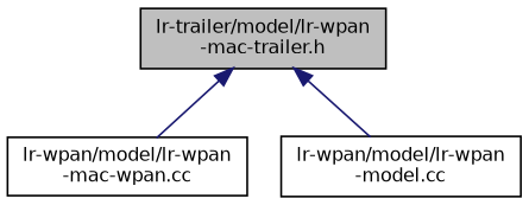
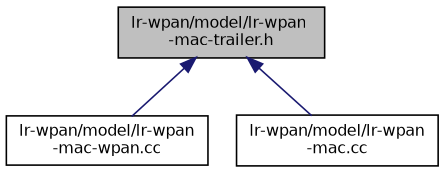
  digraph {
    node [color=black fillcolor=white fontname=Helvetica fontsize=10 shape=record style=filled]
    edge [color=midnightblue dir=back fontname=Helvetica fontsize=10 labelfontname=Helvetica labelfontsize=10 style=solid]
-   n1 [fillcolor=grey75 fontcolor=black height=0.2 label="lr-trailer/model/lr-wpan\l-mac-trailer.h" width=0.4]
+   n1 [fillcolor=grey75 fontcolor=black height=0.2 label="lr-wpan/model/lr-wpan\l-mac-trailer.h" width=0.4]
    n2 [height=0.2 label="lr-wpan/model/lr-wpan\l-mac-wpan.cc" width=0.4]
-   n3 [height=0.2 label="lr-wpan/model/lr-wpan\l-model.cc" width=0.4]
+   n3 [height=0.2 label="lr-wpan/model/lr-wpan\l-mac.cc" width=0.4]
    n1 -> n2
    n1 -> n3
  }
